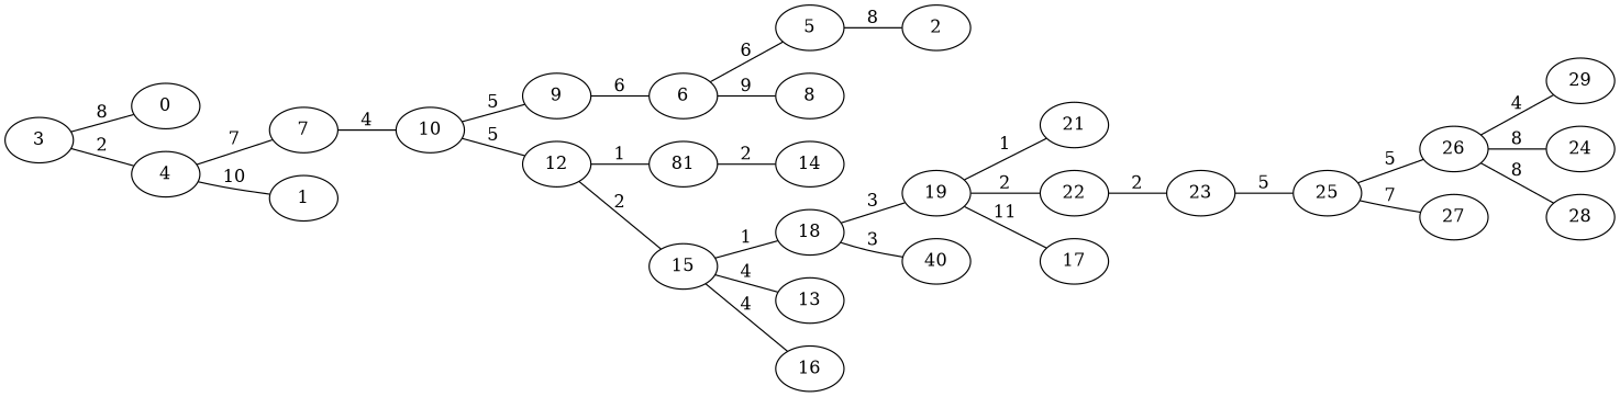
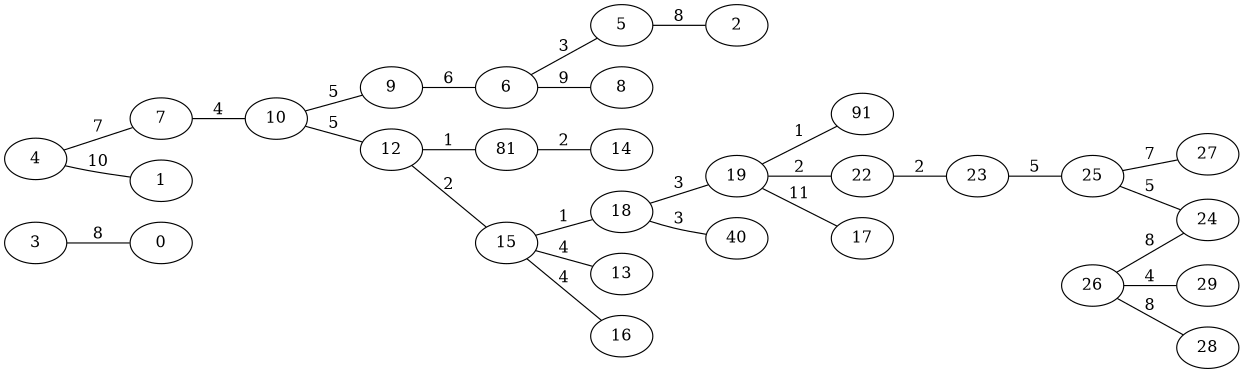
  graph {
    rankdir=LR
    3
    0
    4
    7
    1
    10
    9
    12
    6
    n10 [label=81]
    15
    5
    8
    14
    18
    13
    16
    19
    n19 [label=40]
-   21
+   21 [label=91]
    22
    17
    23
    25
    26
    27
    29
    24
    28
    2
    3 -- 0 [label=8]
-   3 -- 4 [label=2]
    4 -- 7 [label=7]
    4 -- 1 [label=10]
    7 -- 10 [label=4]
    10 -- 9 [label=5]
    10 -- 12 [label=5]
    9 -- 6 [label=6]
    12 -- n10 [label=1]
    12 -- 15 [label=2]
-   6 -- 5 [label=6]
+   6 -- 5 [label=3]
    6 -- 8 [label=9]
    n10 -- 14 [label=2]
    15 -- 18 [label=1]
    15 -- 13 [label=4]
    15 -- 16 [label=4]
    5 -- 2 [label=8]
    18 -- 19 [label=3]
    18 -- n19 [label=3]
    19 -- 21 [label=1]
    19 -- 22 [label=2]
    19 -- 17 [label=11]
    22 -- 23 [label=2]
    23 -- 25 [label=5]
-   25 -- 26 [label=5]
+   25 -- 24 [label=5]
    25 -- 27 [label=7]
    26 -- 29 [label=4]
    26 -- 24 [label=8]
    26 -- 28 [label=8]
  }
